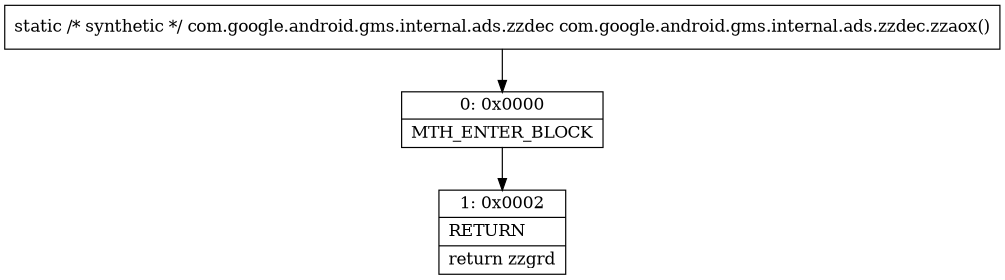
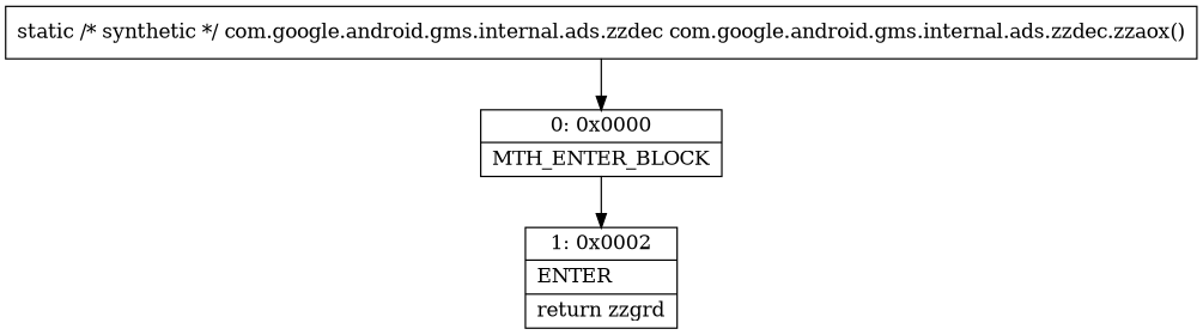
  digraph {
    node [shape=record]
    n1 [label="{0\:\ 0x0000|MTH_ENTER_BLOCK\l}"]
-   n2 [label="{1\:\ 0x0002|RETURN\l|return zzgrd\l}"]
+   n2 [label="{1\:\ 0x0002|ENTER\l|return zzgrd\l}"]
    n3 [label="{static \/* synthetic *\/ com.google.android.gms.internal.ads.zzdec com.google.android.gms.internal.ads.zzdec.zzaox() }"]
    n1 -> n2
    n3 -> n1
  }
